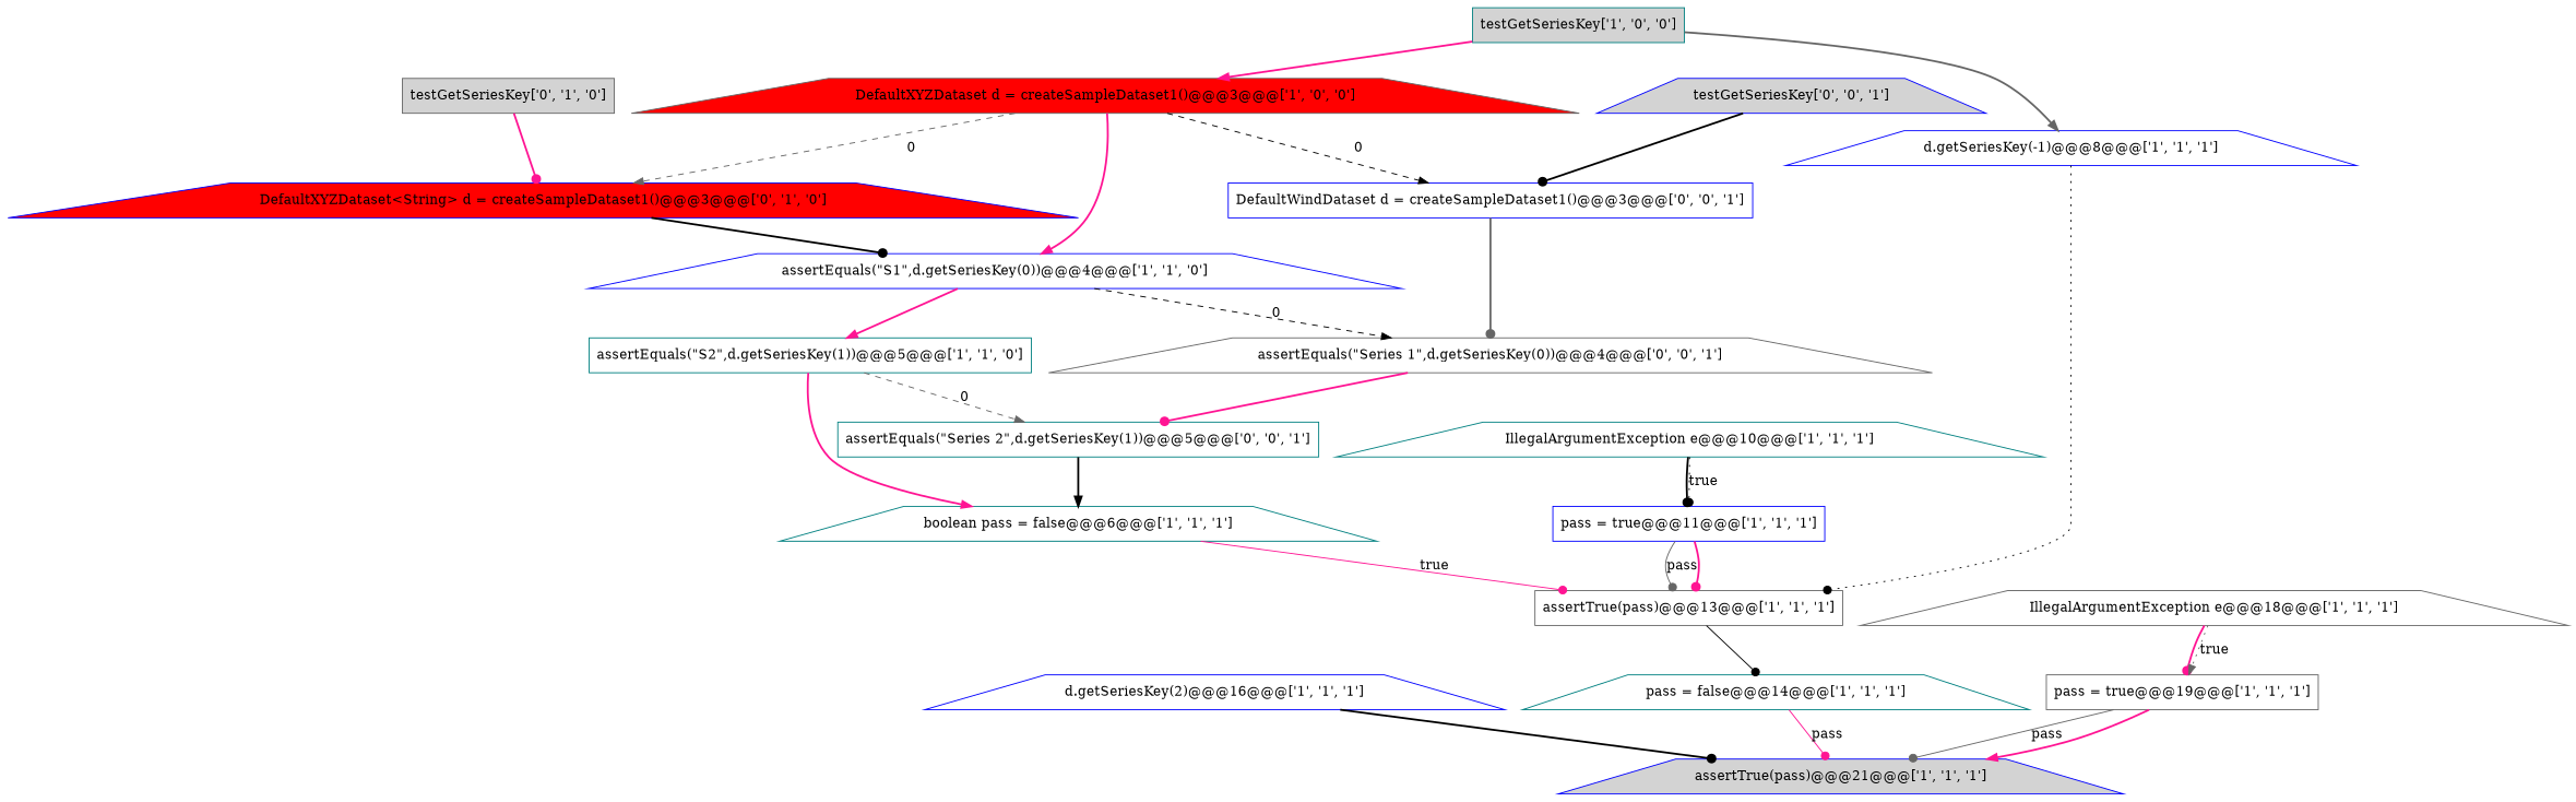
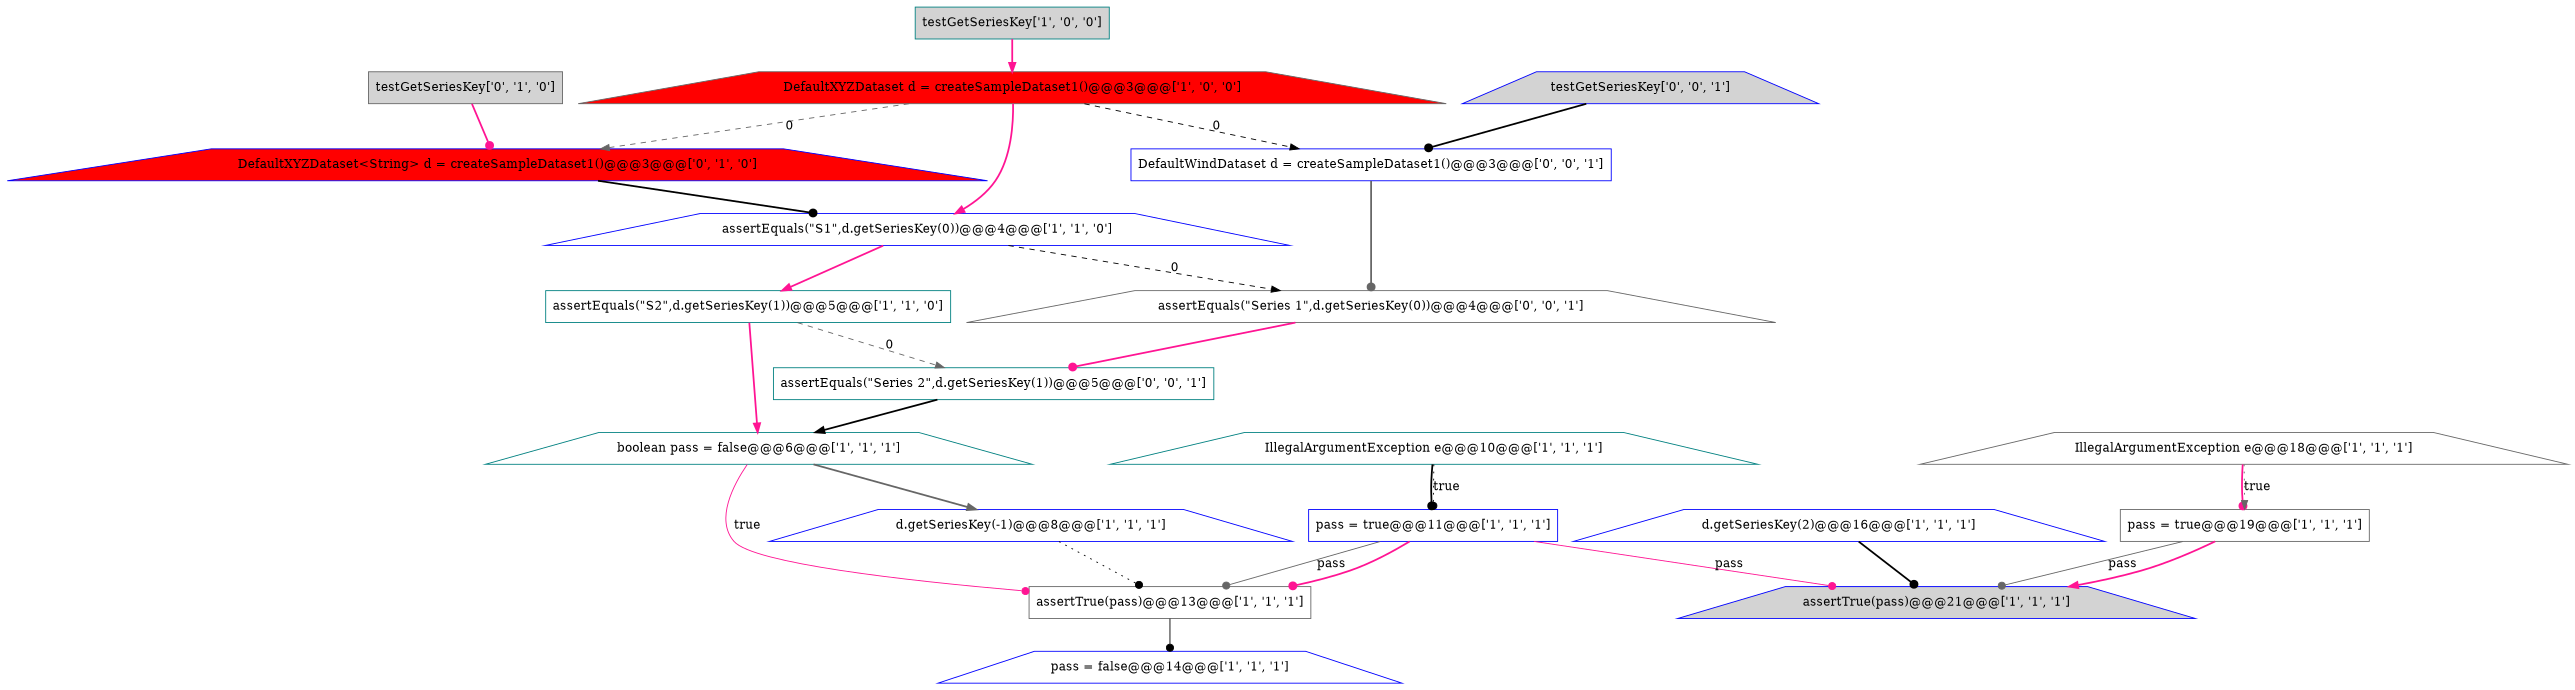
  digraph {
    node [color=blue fillcolor=white shape=trapezium style=filled]
    edge [arrowhead=dot color=deeppink style=bold]
    n1 [label="assertEquals(\"S1\",d.getSeriesKey(0))@@@4@@@['1', '1', '0']"]
    n2 [color=gray40 label="assertEquals(\"Series 1\",d.getSeriesKey(0))@@@4@@@['0', '0', '1']"]
    n3 [color=teal label="assertEquals(\"S2\",d.getSeriesKey(1))@@@5@@@['1', '1', '0']" shape=box]
    n4 [color=teal label="assertEquals(\"Series 2\",d.getSeriesKey(1))@@@5@@@['0', '0', '1']" shape=box]
    n5 [color=teal label="boolean pass = false@@@6@@@['1', '1', '1']"]
    n6 [label="d.getSeriesKey(2)@@@16@@@['1', '1', '1']"]
    n7 [fillcolor=lightgray label="assertTrue(pass)@@@21@@@['1', '1', '1']"]
    n8 [color=gray40 fillcolor=lightgray label="testGetSeriesKey['0', '1', '0']" shape=box]
    n9 [fillcolor=red label="DefaultXYZDataset<String> d = createSampleDataset1()@@@3@@@['0', '1', '0']"]
    n10 [fillcolor=lightgray label="testGetSeriesKey['0', '0', '1']"]
    n11 [label="DefaultWindDataset d = createSampleDataset1()@@@3@@@['0', '0', '1']" shape=box]
    n12 [color=gray40 fillcolor=red label="DefaultXYZDataset d = createSampleDataset1()@@@3@@@['1', '0', '0']"]
    n13 [color=teal fillcolor=lightgray label="testGetSeriesKey['1', '0', '0']" shape=box]
    n14 [color=teal label="IllegalArgumentException e@@@10@@@['1', '1', '1']"]
    n15 [label="pass = true@@@11@@@['1', '1', '1']" shape=box]
    n16 [color=gray40 label="assertTrue(pass)@@@13@@@['1', '1', '1']" shape=box]
-   n17 [color=teal label="pass = false@@@14@@@['1', '1', '1']"]
+   n17 [label="pass = false@@@14@@@['1', '1', '1']"]
    n18 [label="d.getSeriesKey(-1)@@@8@@@['1', '1', '1']"]
    n19 [color=gray40 label="pass = true@@@19@@@['1', '1', '1']" shape=box]
    n20 [color=gray40 label="IllegalArgumentException e@@@18@@@['1', '1', '1']"]
    n1 -> n2 [arrowhead=normal color=black label=0 style=dashed]
    n1 -> n3 [arrowhead=normal]
    n2 -> n4
    n3 -> n4 [arrowhead=normal color=gray40 label=0 style=dashed]
    n3 -> n5 [arrowhead=normal]
    n4 -> n5 [arrowhead=normal color=black]
    n5 -> n16 [label=true style=solid]
-   n13 -> n18 [arrowhead=normal color=gray40]
+   n5 -> n18 [arrowhead=normal color=gray40]
    n6 -> n7 [color=black]
    n8 -> n9
    n9 -> n1 [color=black]
    n10 -> n11 [color=black]
    n11 -> n2 [color=gray40]
    n12 -> n1 [arrowhead=normal]
    n12 -> n9 [arrowhead=normal color=gray40 label=0 style=dashed]
    n12 -> n11 [arrowhead=normal color=black label=0 style=dashed]
    n13 -> n12 [arrowhead=normal]
    n14 -> n15 [color=black]
    n14 -> n15 [color=black label=true style=dotted]
    n15 -> n16 [color=gray40 label=pass style=solid]
    n15 -> n16
    n16 -> n17 [color=black style=solid]
-   n17 -> n7 [label=pass style=solid]
+   n15 -> n7 [label=pass style=solid]
    n18 -> n16 [color=black style=dotted]
    n19 -> n7 [color=gray40 label=pass style=solid]
    n19 -> n7 [arrowhead=normal]
    n20 -> n19
    n20 -> n19 [arrowhead=normal color=gray40 label=true style=dotted]
  }
